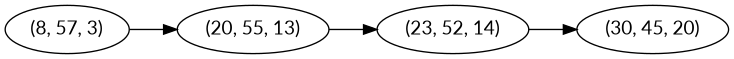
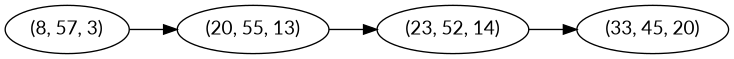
  digraph {
    fontname=Lato
    rankdir=LR
    node [fontname=Lato]
    edge [fontname=Lato]
    n1 [label="(8, 57, 3)"]
    "(20, 55, 13)"
    "(23, 52, 14)"
-   "(30, 45, 20)"
+   "(30, 45, 20)" [label="(33, 45, 20)"]
    n1 -> "(20, 55, 13)"
    "(20, 55, 13)" -> "(23, 52, 14)"
    "(23, 52, 14)" -> "(30, 45, 20)"
  }
